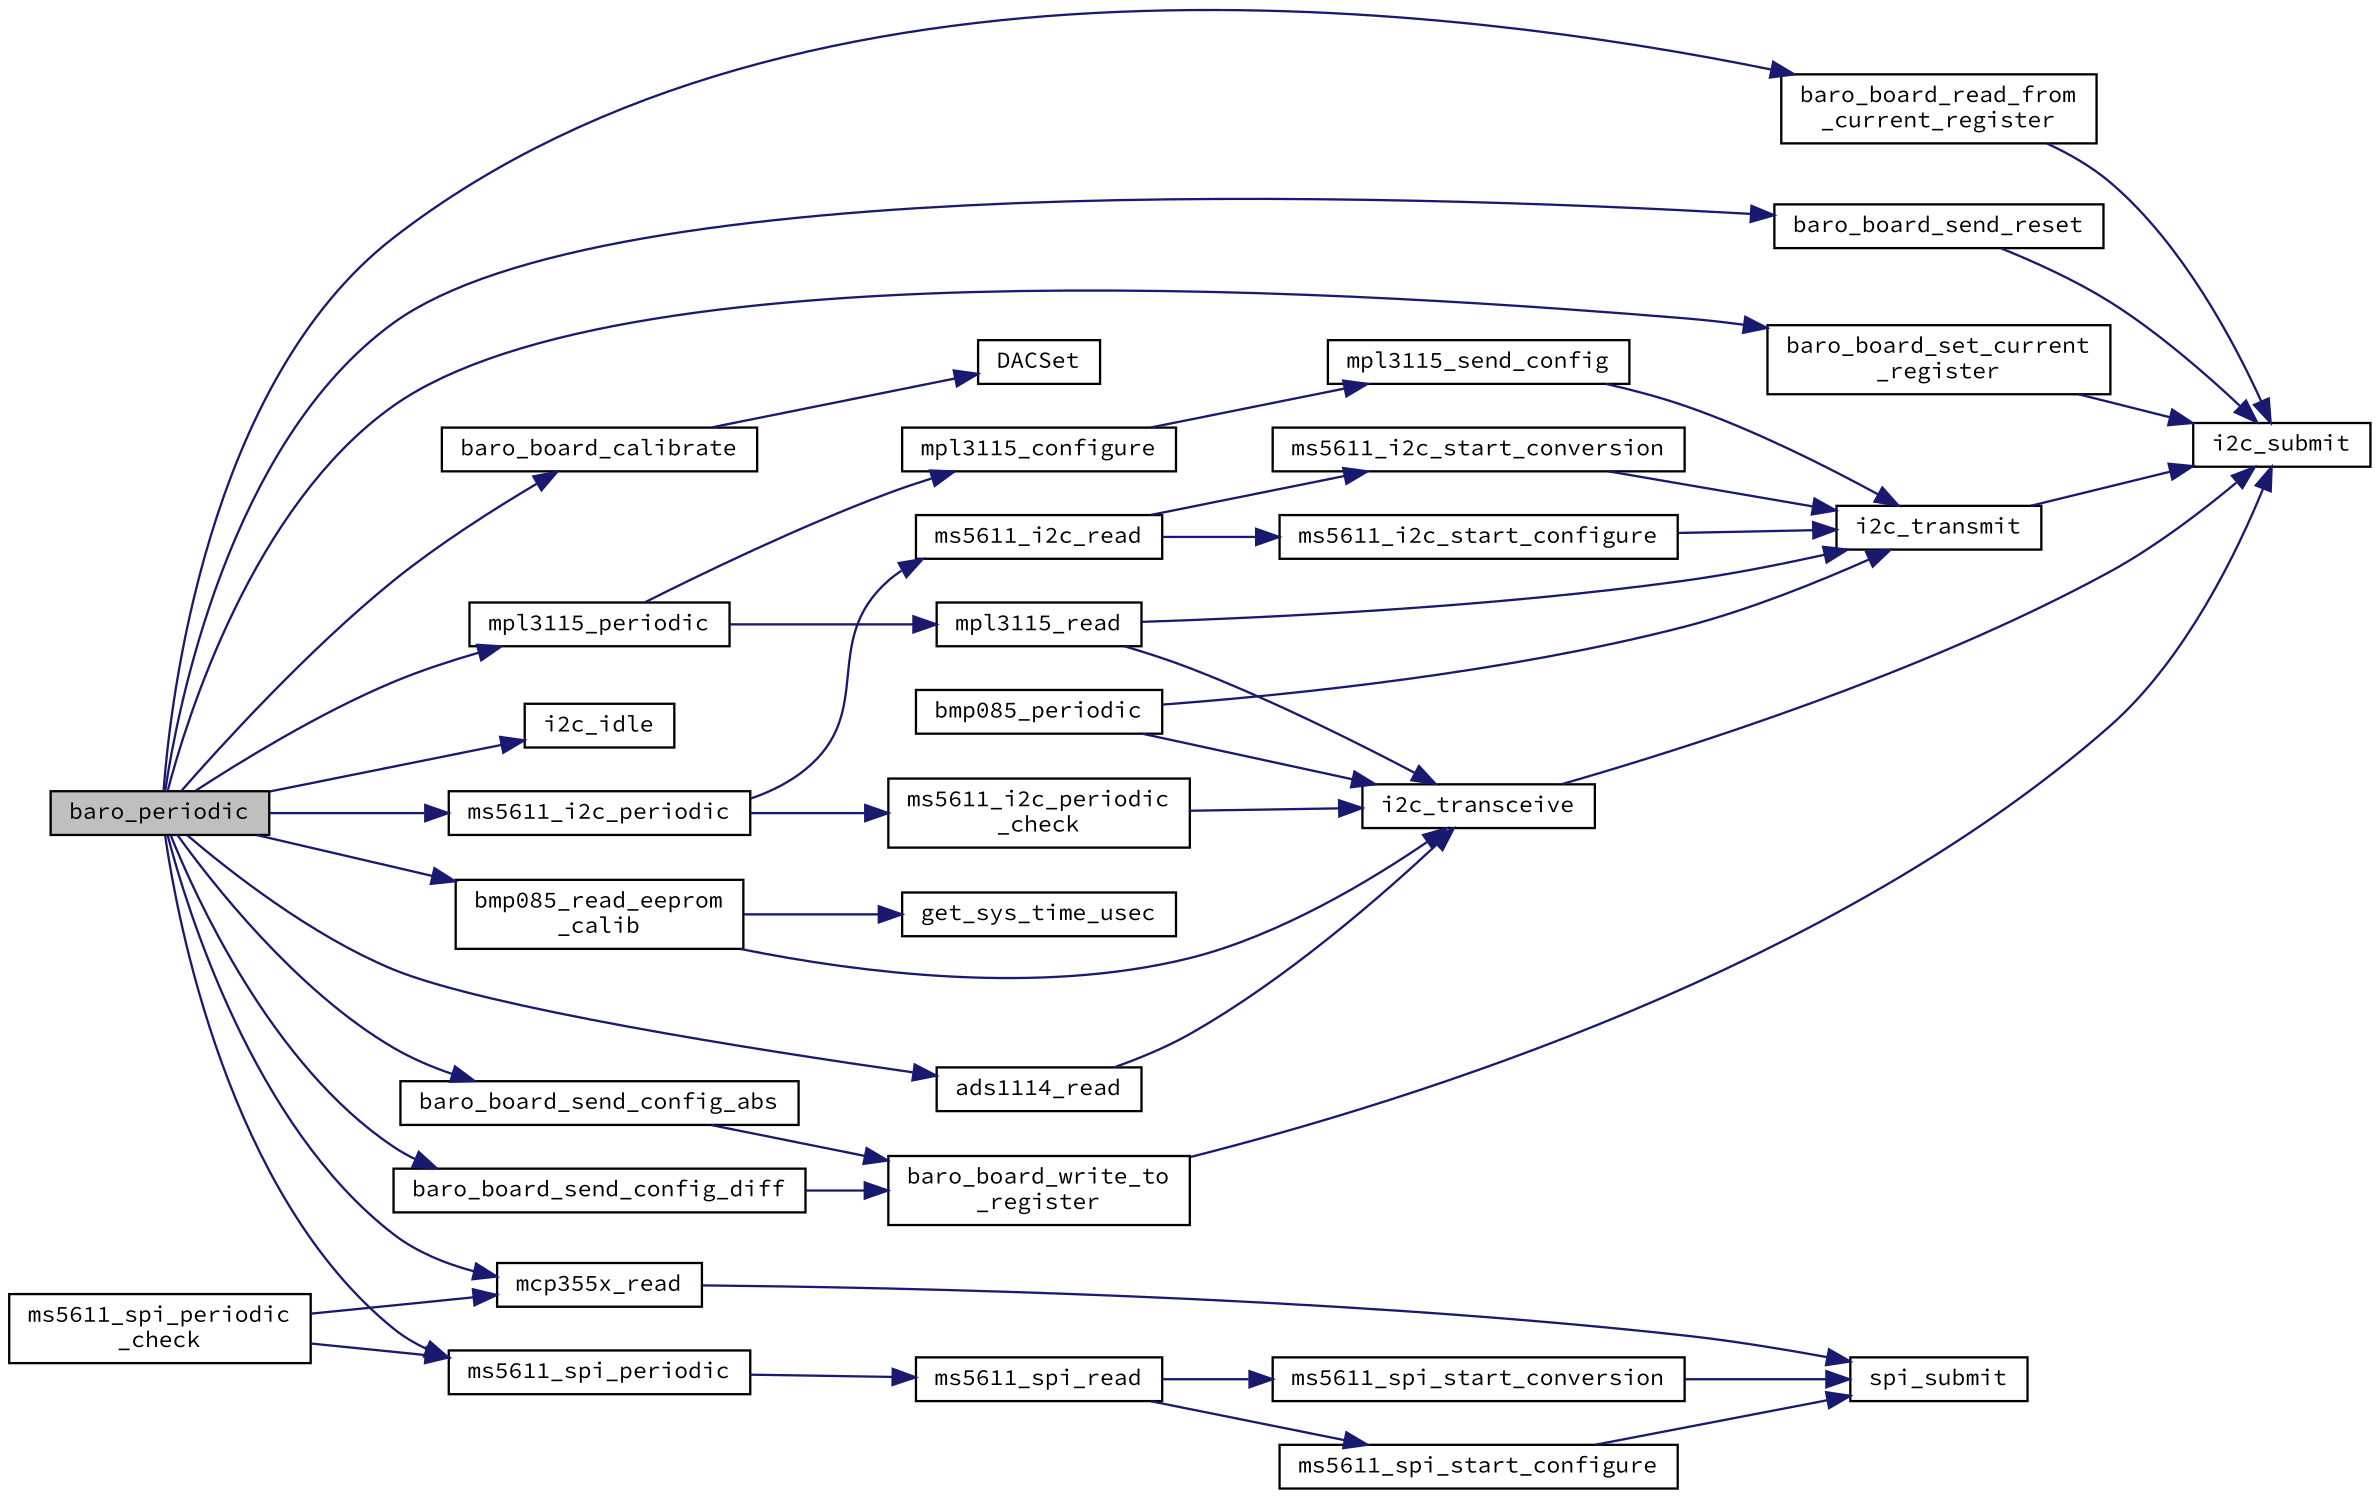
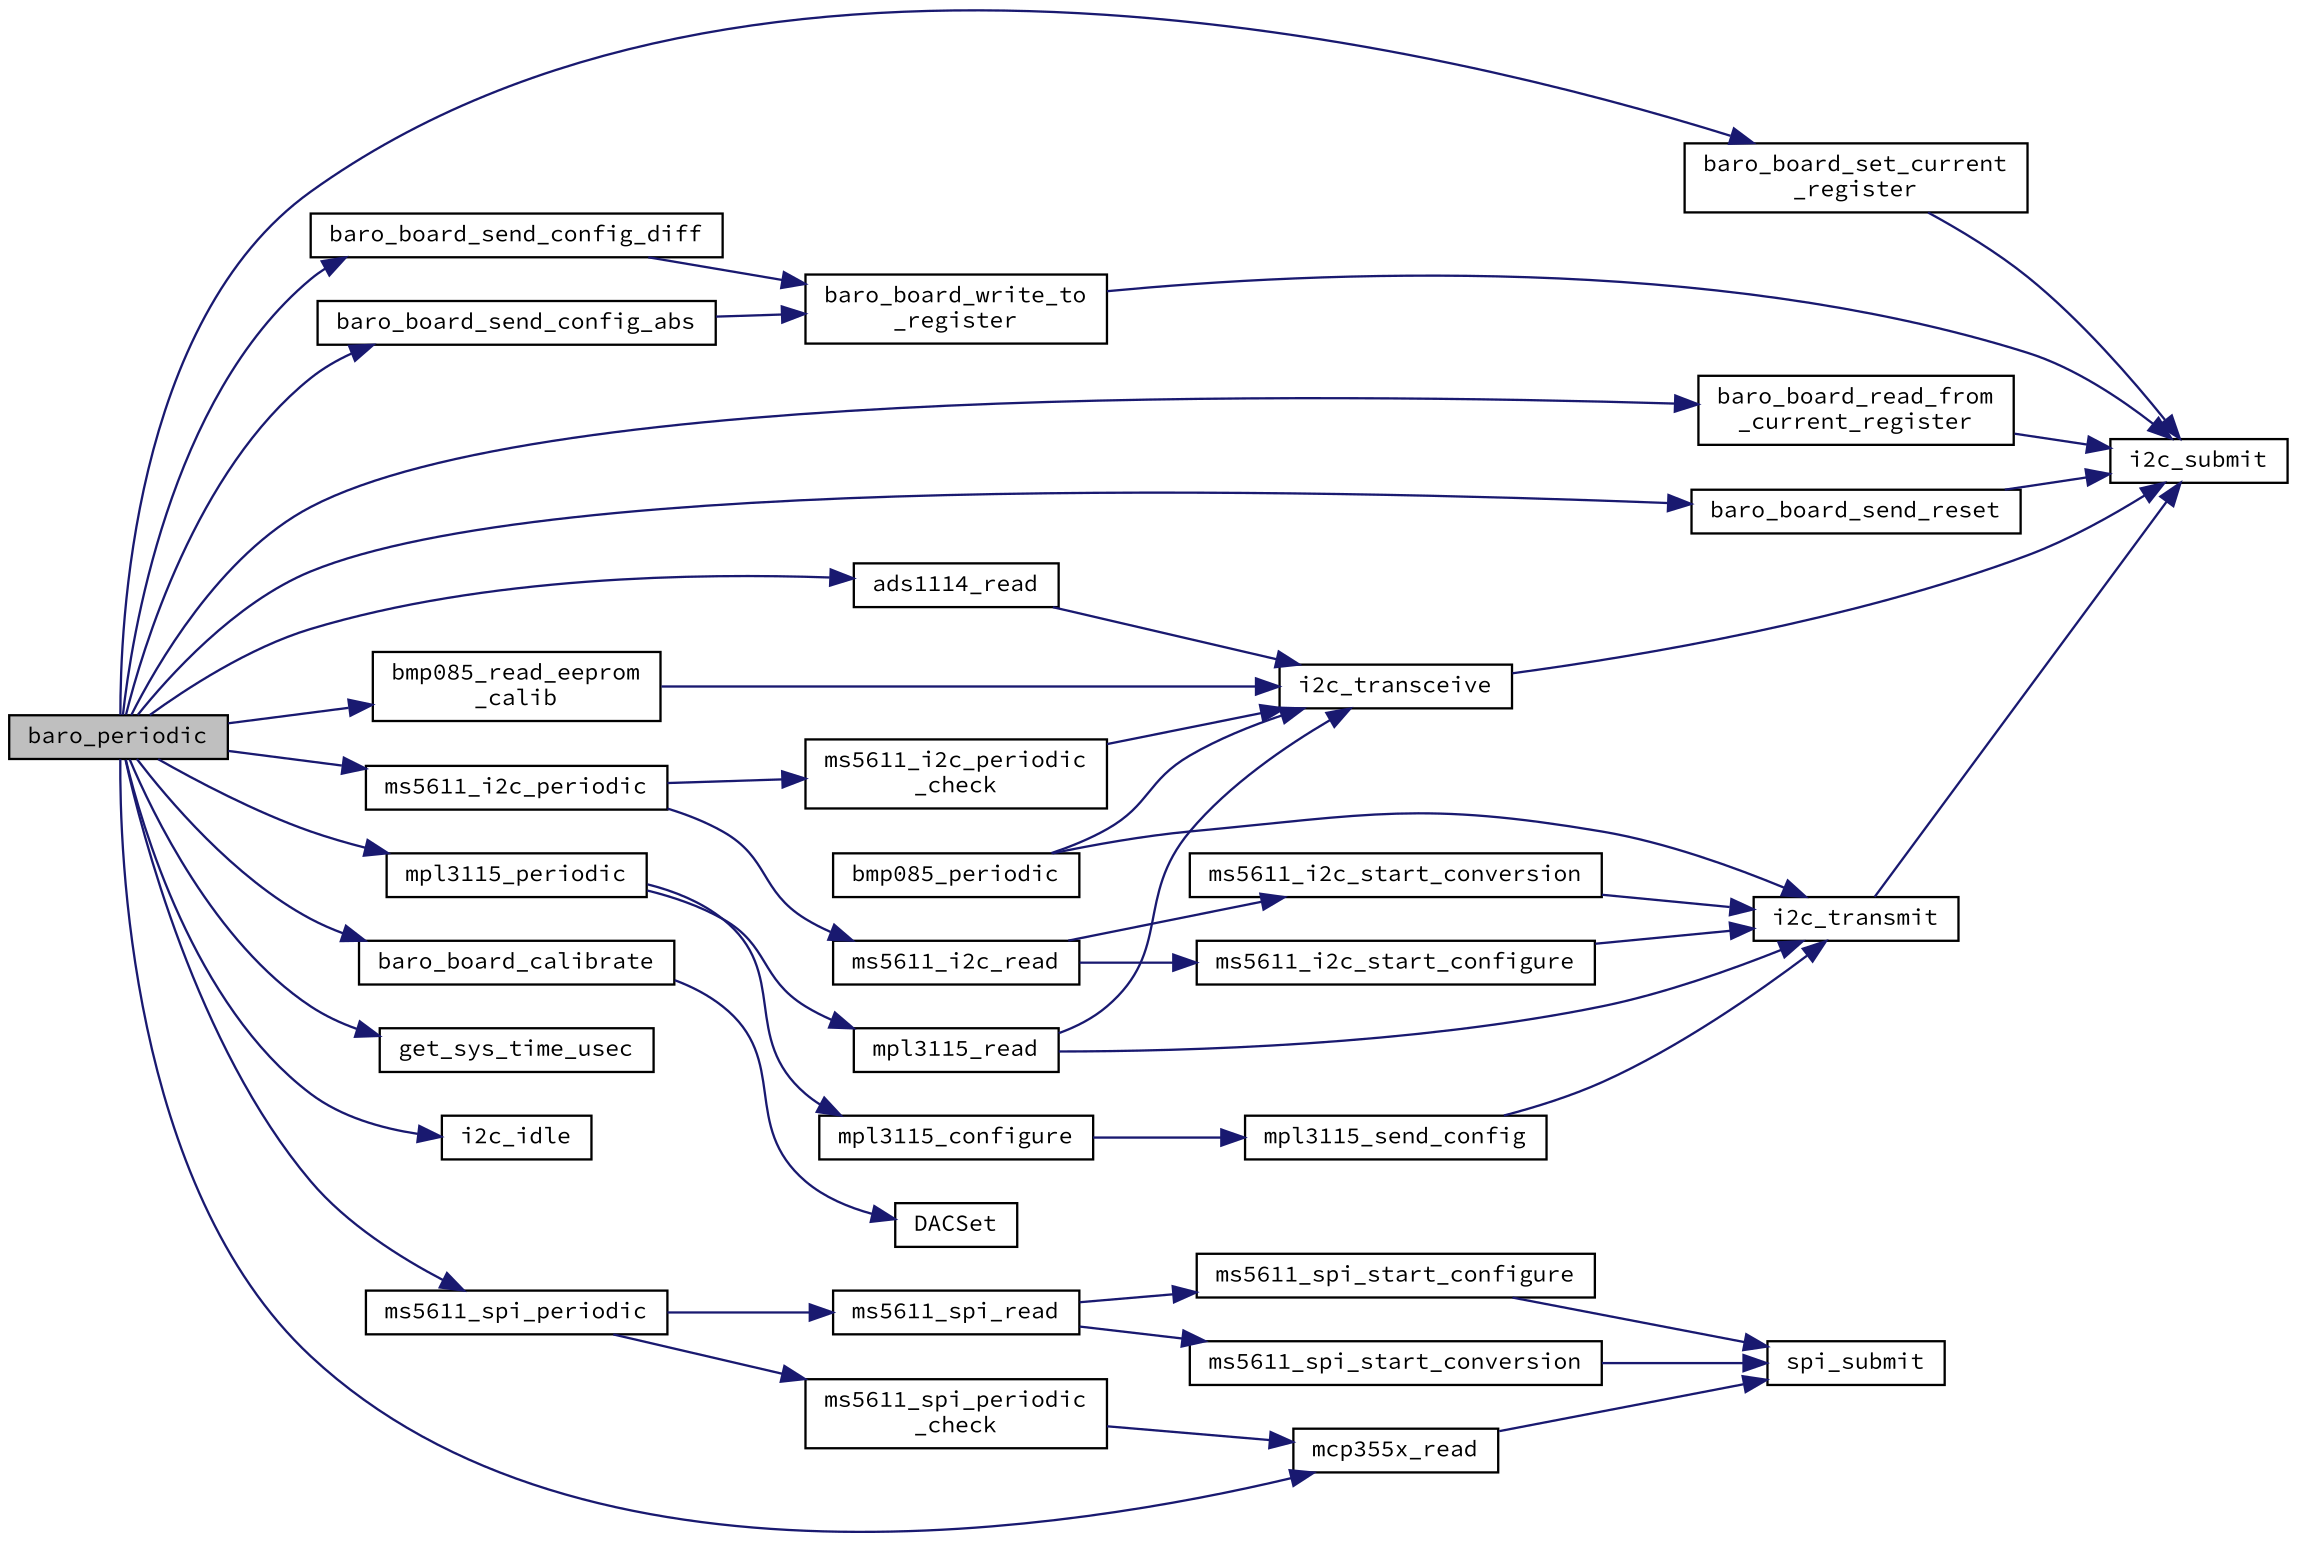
  digraph {
    fontname="Source Code Pro"
    rankdir=LR
    node [color=black fillcolor=white fontname="Source Code Pro" fontsize=10 shape=record style=filled]
    edge [color=midnightblue fontname="Source Code Pro" fontsize=10 labelfontname=FreeSans labelfontsize=10 style=solid]
    n1 [fillcolor=grey75 fontcolor=black height=0.2 label=baro_periodic width=0.4]
    n2 [height=0.2 label=ads1114_read width=0.4]
    n3 [height=0.2 label=baro_board_calibrate width=0.4]
    n4 [height=0.2 label="baro_board_read_from\l_current_register" width=0.4]
    n5 [height=0.2 label=baro_board_send_config_abs width=0.4]
    n6 [height=0.2 label=baro_board_send_config_diff width=0.4]
    n7 [height=0.2 label=baro_board_send_reset width=0.4]
    n8 [height=0.2 label="baro_board_set_current\l_register" width=0.4]
    n9 [height=0.2 label="bmp085_read_eeprom\l_calib" width=0.4]
    n10 [height=0.2 label=get_sys_time_usec width=0.4]
    n11 [height=0.2 label=i2c_idle width=0.4]
    n12 [height=0.2 label=mcp355x_read width=0.4]
    n13 [height=0.2 label=mpl3115_periodic width=0.4]
    n14 [height=0.2 label=ms5611_i2c_periodic width=0.4]
    n15 [height=0.2 label=ms5611_spi_periodic width=0.4]
    n16 [height=0.2 label=i2c_transceive width=0.4]
    n17 [height=0.2 label=DACSet width=0.4]
    n18 [height=0.2 label=i2c_submit width=0.4]
    n19 [height=0.2 label="baro_board_write_to\l_register" width=0.4]
    n20 [height=0.2 label=bmp085_periodic width=0.4]
    n21 [height=0.2 label=i2c_transmit width=0.4]
    n22 [height=0.2 label=spi_submit width=0.4]
    n23 [height=0.2 label=mpl3115_configure width=0.4]
    n24 [height=0.2 label=mpl3115_read width=0.4]
    n25 [height=0.2 label="ms5611_i2c_periodic\l_check" width=0.4]
    n26 [height=0.2 label=ms5611_i2c_read width=0.4]
    n27 [height=0.2 label="ms5611_spi_periodic\l_check" width=0.4]
    n28 [height=0.2 label=ms5611_spi_read width=0.4]
    n29 [height=0.2 label=mpl3115_send_config width=0.4]
    n30 [height=0.2 label=ms5611_i2c_start_configure width=0.4]
    n31 [height=0.2 label=ms5611_i2c_start_conversion width=0.4]
    n32 [height=0.2 label=ms5611_spi_start_configure width=0.4]
    n33 [height=0.2 label=ms5611_spi_start_conversion width=0.4]
    n1 -> n2
    n1 -> n3
    n1 -> n4
    n1 -> n5
    n1 -> n6
    n1 -> n7
    n1 -> n8
    n1 -> n9
-   n9 -> n10
+   n1 -> n10
    n1 -> n11
    n1 -> n12
    n1 -> n13
    n1 -> n14
    n1 -> n15
    n2 -> n16
    n3 -> n17
    n4 -> n18
    n5 -> n19
    n6 -> n19
    n7 -> n18
    n8 -> n18
    n9 -> n16
    n12 -> n22
    n13 -> n23
    n13 -> n24
    n14 -> n25
    n14 -> n26
-   n27 -> n15
+   n15 -> n27
    n15 -> n28
    n16 -> n18
    n19 -> n18
    n20 -> n16
    n20 -> n21
    n21 -> n18
    n23 -> n29
    n24 -> n16
    n24 -> n21
    n25 -> n16
    n26 -> n30
    n26 -> n31
    n27 -> n12
    n28 -> n32
    n28 -> n33
    n29 -> n21
    n30 -> n21
    n31 -> n21
    n32 -> n22
    n33 -> n22
  }
